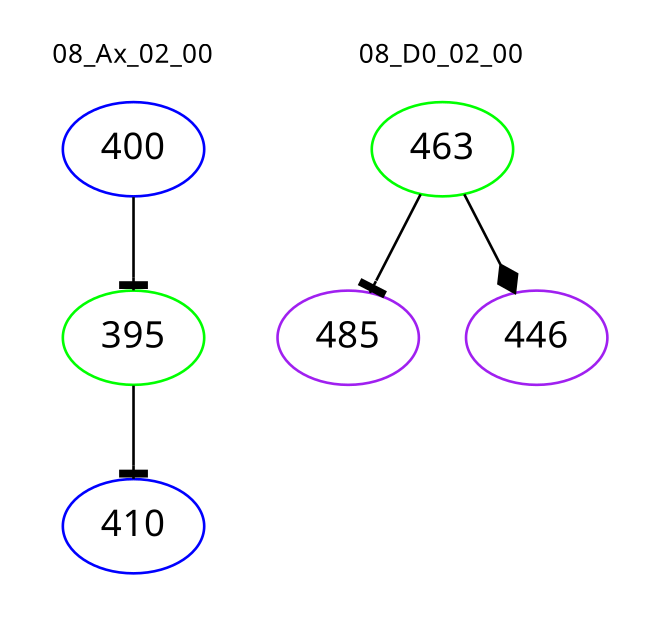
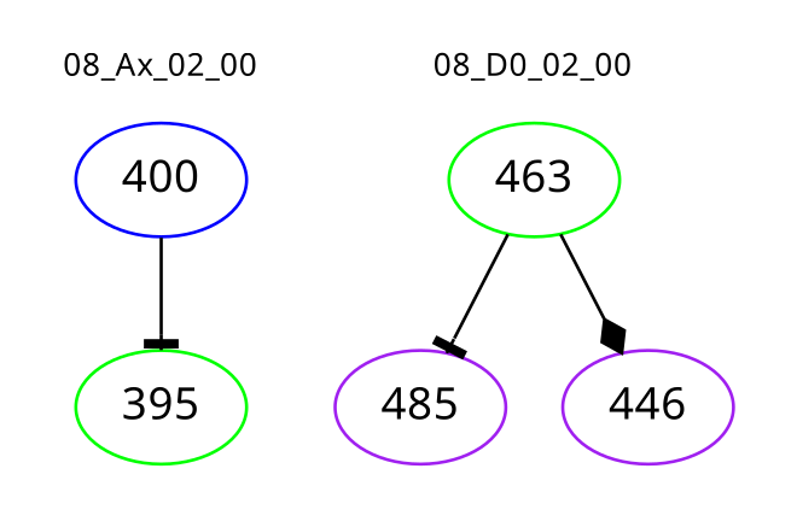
  digraph {
    fontname="Noto Sans"
    node [color=green fontname="Noto Sans"]
    edge [arrowhead=tee color=black fontname="Noto Sans"]
    n1 [label=395]
    n2 [color=blue label=400]
-   n3 [color=blue label=410]
    n4 [label=463]
    n5 [color=purple label=485]
    n6 [color=purple label=446]
    subgraph cluster_1 {
      color=white
      fontsize=10
      label="08_Ax_02_00"
      n1
      n2
-     n3
    }
    subgraph cluster_2 {
      color=white
      fontsize=10
      label="08_D0_02_00"
      n4
      n5
      n6
    }
-   n1 -> n3
    n2 -> n1
    n4 -> n5
    n4 -> n6 [arrowhead=diamond]
  }
